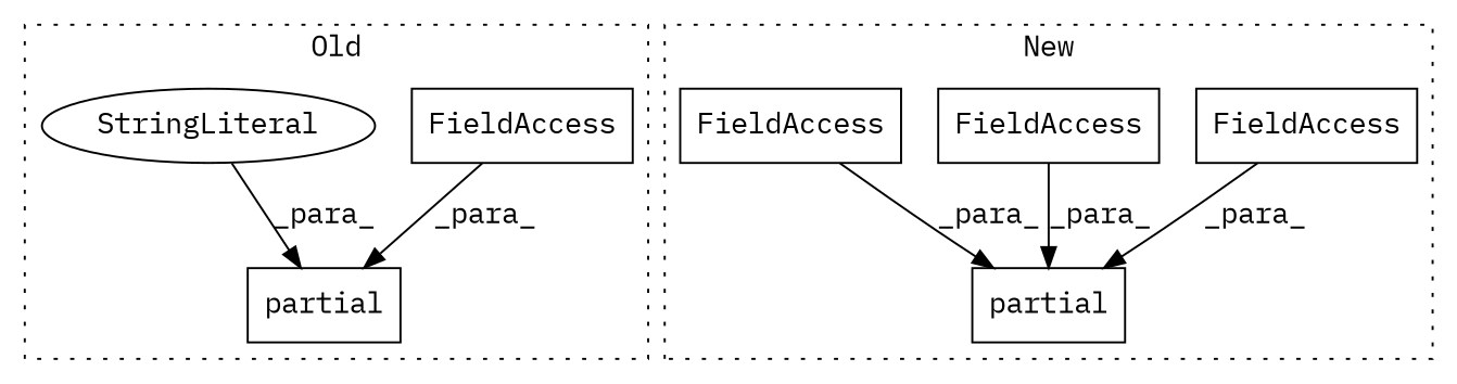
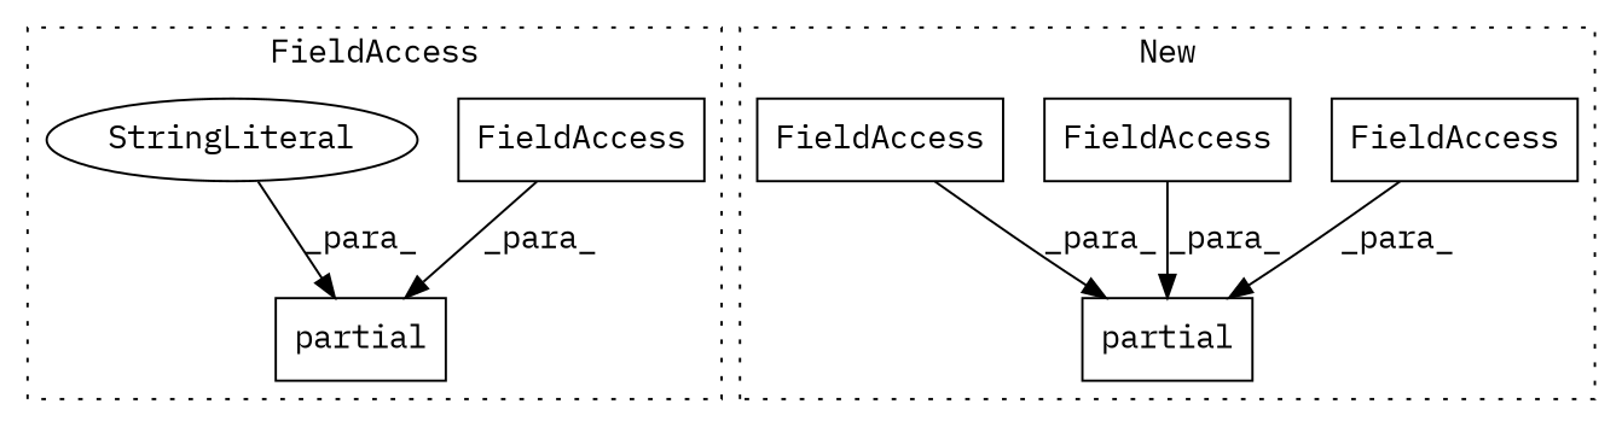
  digraph {
    fontname="IBM Plex Mono"
    node [a=22 l="8,1" shape=box fontname="IBM Plex Mono"]
    edge [fontname="IBM Plex Mono"]
    n1 [a=32 label=partial s="2548,2582"]
    n2 [l=11 label=FieldAccess s=2556]
    n3 [a=45 l=9 label=StringLiteral s=2573 shape=ellipse]
    n4 [a=32 label=partial s="2523,2581"]
    n5 [l=19 label=FieldAccess s=2562]
    n6 [l=11 label=FieldAccess s=2531]
    n7 [l=18 label=FieldAccess s=2543]
    subgraph cluster_1 {
-     label=Old
+     label=FieldAccess
      style=dotted
      n1
      n2
      n3
    }
    subgraph cluster_2 {
      label=New
      style=dotted
      n4
      n5
      n6
      n7
    }
    n2 -> n1 [label=_para_]
    n3 -> n1 [label=_para_]
    n5 -> n4 [label=_para_]
    n6 -> n4 [label=_para_]
    n7 -> n4 [label=_para_]
  }
